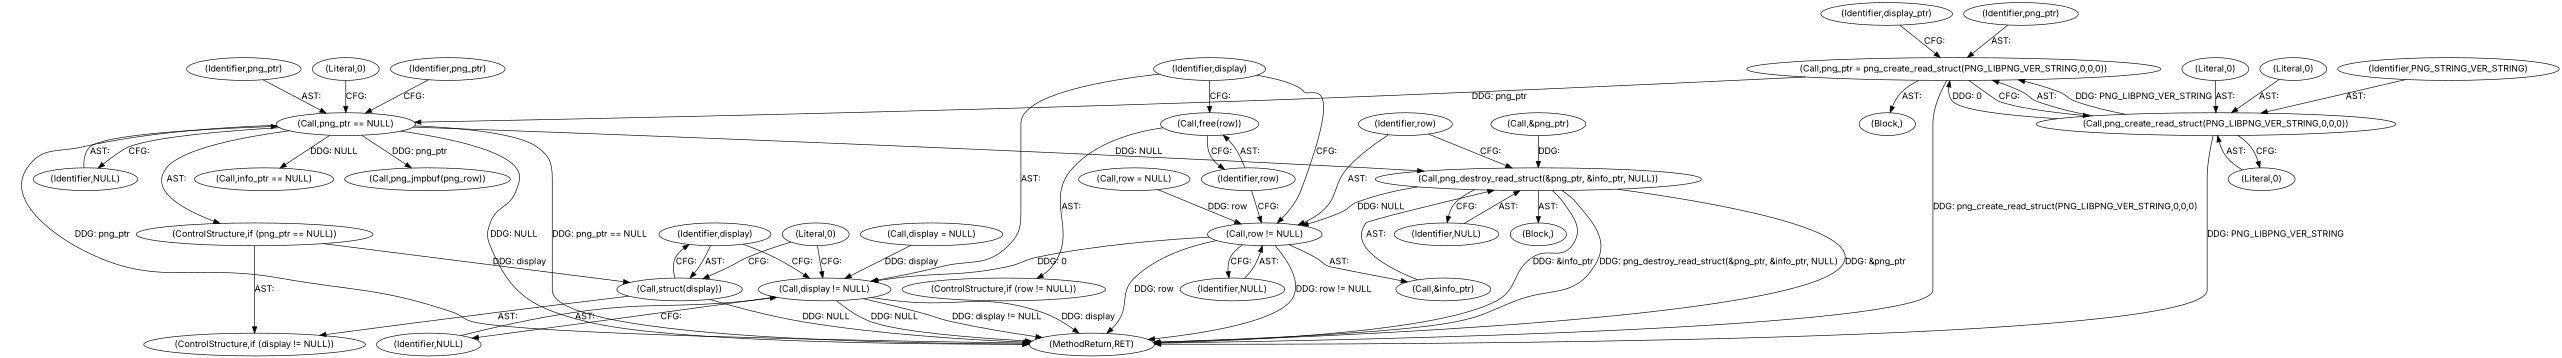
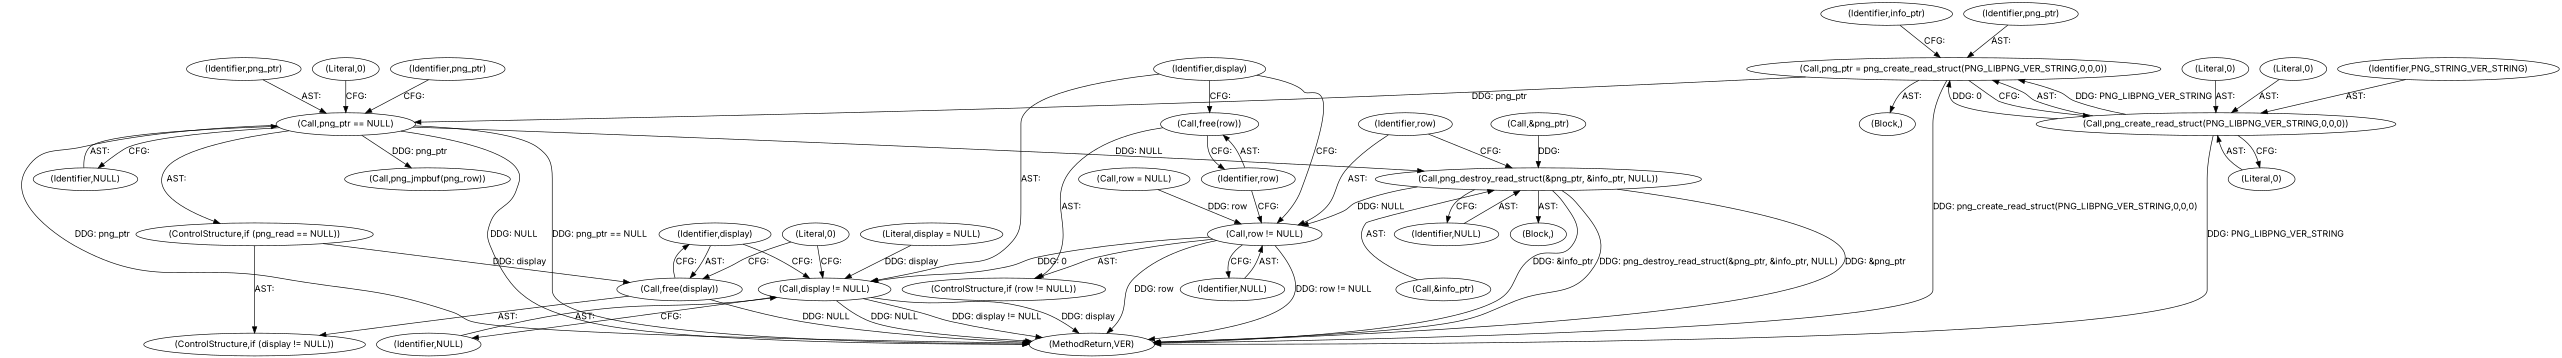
  digraph {
    fontname=Inter
    node [fontname=Inter]
    edge [fontname=Inter]
    n1 [label="(Call,png_destroy_read_struct(&png_ptr, &info_ptr, NULL))"]
    n2 [label="(Call,row != NULL)"]
    n3 [label="(Identifier,NULL)"]
-   n4 [label="(MethodReturn,RET)"]
+   n4 [label="(MethodReturn,VER)"]
    n5 [label="(Block,)"]
    n6 [label="(Call,display != NULL)"]
    n7 [label="(ControlStructure,if (row != NULL))"]
    n8 [label="(Identifier,NULL)"]
    n9 [label="(Call,png_ptr == NULL)"]
    n10 [label="(Call,png_jmpbuf(png_row))"]
    n11 [label="(Identifier,NULL)"]
-   n12 [label="(ControlStructure,if (png_ptr == NULL))"]
-   n13 [label="(Call,info_ptr == NULL)"]
-   n14 [label="(Call,struct(display))"]
+   n12 [label="(ControlStructure,if (png_read == NULL))"]
+   n14 [label="(Call,free(display))"]
    n15 [label="(ControlStructure,if (display != NULL))"]
    n16 [label="(Call,png_ptr = png_create_read_struct(PNG_LIBPNG_VER_STRING,0,0,0))"]
    n17 [label="(Call,png_create_read_struct(PNG_LIBPNG_VER_STRING,0,0,0))"]
    n18 [label="(Block,)"]
    n19 [label="(Literal,0)"]
    n20 [label="(Call,free(row))"]
    n21 [label="(Identifier,row)"]
    n22 [label="(Identifier,NULL)"]
    n23 [label="(Identifier,display)"]
    n24 [label="(Call,&png_ptr)"]
    n25 [label="(Identifier,display)"]
    n26 [label="(Identifier,png_ptr)"]
    n27 [label="(Call,row = NULL)"]
    n28 [label="(Literal,0)"]
-   n29 [label="(Identifier,display_ptr)"]
+   n29 [label="(Identifier,info_ptr)"]
    n30 [label="(Literal,0)"]
    n31 [label="(Identifier,png_ptr)"]
    n32 [label="(Identifier,row)"]
    n33 [label="(Literal,0)"]
    n34 [label="(Identifier,png_ptr)"]
    n35 [label="(Literal,0)"]
    n36 [label="(Call,&info_ptr)"]
    n37 [label="(Identifier,PNG_STRING_VER_STRING)"]
-   n38 [label="(Call,display = NULL)"]
+   n38 [label="(Literal,display = NULL)"]
    n1 -> n2 [label="DDG: NULL"]
    n1 -> n3 [label="CFG: "]
    n1 -> n4 [label="DDG: &info_ptr"]
    n1 -> n4 [label="DDG: png_destroy_read_struct(&png_ptr, &info_ptr, NULL)"]
    n1 -> n4 [label="DDG: &png_ptr"]
    n1 -> n5 [label="AST: "]
    n2 -> n4 [label="DDG: row"]
    n2 -> n4 [label="DDG: row != NULL"]
    n2 -> n6 [label="DDG: 0"]
-   n2 -> n36 [label="AST: "]
+   n2 -> n7 [label="AST: "]
    n2 -> n8 [label="CFG: "]
    n3 -> n1 [label="AST: "]
    n6 -> n4 [label="DDG: NULL"]
    n6 -> n4 [label="DDG: display != NULL"]
    n6 -> n4 [label="DDG: display"]
    n6 -> n22 [label="CFG: "]
    n8 -> n2 [label="AST: "]
    n9 -> n1 [label="DDG: NULL"]
    n9 -> n4 [label="DDG: png_ptr == NULL"]
    n9 -> n4 [label="DDG: png_ptr"]
    n9 -> n4 [label="DDG: NULL"]
    n9 -> n10 [label="DDG: png_ptr"]
    n9 -> n11 [label="CFG: "]
    n9 -> n12 [label="AST: "]
-   n9 -> n13 [label="DDG: NULL"]
    n11 -> n9 [label="AST: "]
    n12 -> n14 [label="DDG: display"]
    n12 -> n15 [label="AST: "]
    n14 -> n4 [label="DDG: NULL"]
    n14 -> n15 [label="AST: "]
    n14 -> n23 [label="CFG: "]
    n16 -> n4 [label="DDG: png_create_read_struct(PNG_LIBPNG_VER_STRING,0,0,0)"]
    n16 -> n9 [label="DDG: png_ptr"]
    n16 -> n17 [label="CFG: "]
    n16 -> n18 [label="AST: "]
    n17 -> n4 [label="DDG: PNG_LIBPNG_VER_STRING"]
    n17 -> n16 [label="AST: "]
    n17 -> n16 [label="DDG: PNG_LIBPNG_VER_STRING"]
    n17 -> n16 [label="DDG: 0"]
    n17 -> n19 [label="CFG: "]
    n19 -> n17 [label="AST: "]
    n20 -> n7 [label="AST: "]
    n20 -> n21 [label="CFG: "]
    n21 -> n2 [label="CFG: "]
    n21 -> n20 [label="AST: "]
    n22 -> n6 [label="AST: "]
    n23 -> n6 [label="CFG: "]
    n23 -> n14 [label="AST: "]
    n24 -> n1 [label="DDG: "]
    n25 -> n2 [label="CFG: "]
    n25 -> n6 [label="AST: "]
    n25 -> n20 [label="CFG: "]
    n26 -> n9 [label="CFG: "]
    n27 -> n2 [label="DDG: row"]
    n28 -> n6 [label="CFG: "]
    n28 -> n14 [label="CFG: "]
    n29 -> n16 [label="CFG: "]
    n30 -> n17 [label="AST: "]
    n31 -> n9 [label="AST: "]
    n32 -> n1 [label="CFG: "]
    n32 -> n2 [label="AST: "]
    n33 -> n9 [label="CFG: "]
    n34 -> n16 [label="AST: "]
    n35 -> n17 [label="AST: "]
    n36 -> n1 [label="AST: "]
    n37 -> n17 [label="AST: "]
    n38 -> n6 [label="DDG: display"]
  }
